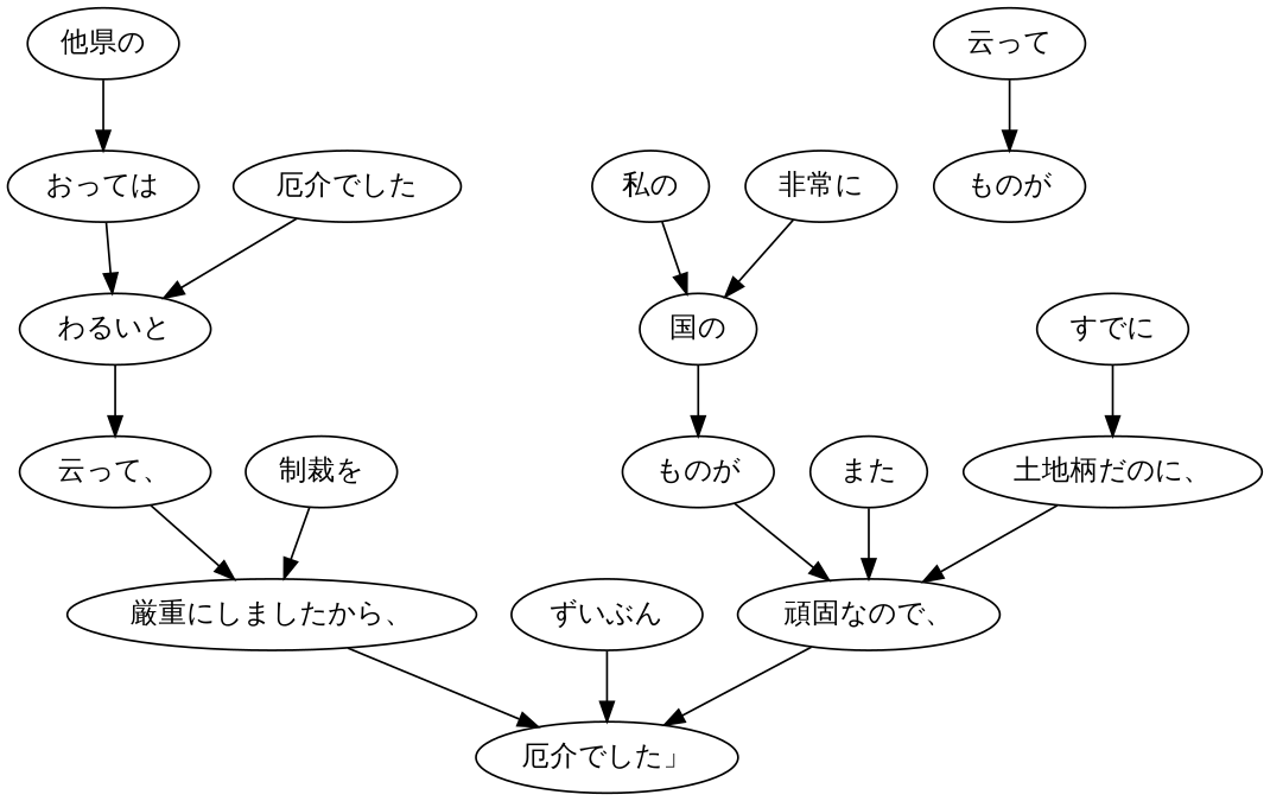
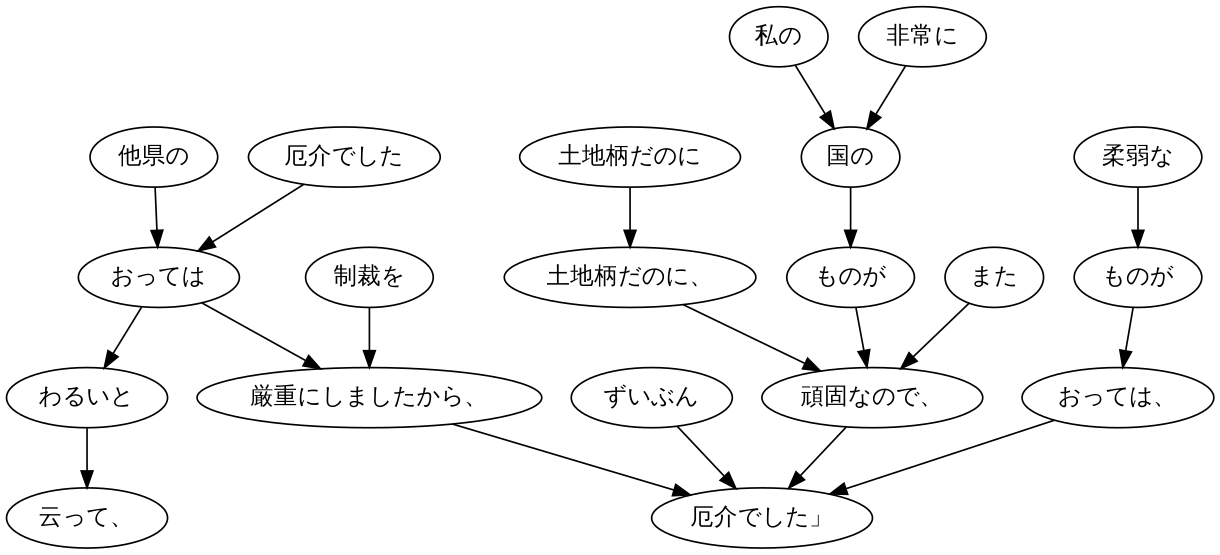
  digraph {
    n1 [label="土地柄だのに、"]
    n2 [label="頑固なので、"]
-   n3 [label="すでに"]
+   n3 [label="土地柄だのに"]
    n4 [label="厄介でした」"]
    n5 [label="私の"]
    n6 [label="国の"]
    n7 [label="ものが"]
    n8 [label="また"]
    n9 [label="非常に"]
-   n11 [label="云って"]
+   n10 [label="おっては、"]
+   n11 [label="柔弱な"]
    n12 [label="ものが"]
    n13 [label="他県の"]
    n14 [label="おっては"]
    n15 [label="わるいと"]
    n16 [label="云って、"]
    n17 [label="厄介でした"]
    n18 [label="厳重にしましたから、"]
    n19 [label="制裁を"]
    n20 [label="ずいぶん"]
    n1 -> n2
    n2 -> n4
    n3 -> n1
    n5 -> n6
    n6 -> n7
    n7 -> n2
    n8 -> n2
    n9 -> n6
+   n10 -> n4
    n11 -> n12
+   n12 -> n10
    n13 -> n14
    n14 -> n15
    n15 -> n16
-   n16 -> n18
-   n17 -> n15
+   n14 -> n18
+   n17 -> n14
    n18 -> n4
    n19 -> n18
    n20 -> n4
  }
